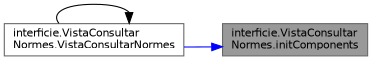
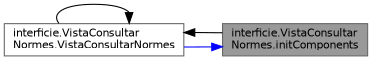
  digraph {
    rankdir=RL
    node [fontname=Helvetica fontsize=10 shape=box style=filled]
    edge [color=black dir=back fontname=Helvetica fontsize=10 labelfontname=Helvetica labelfontsize=10 style=solid]
    n1 [color=gray40 fillcolor=grey60 fontcolor=black height=0.2 label="interficie.VistaConsultar\lNormes.initComponents" width=0.4]
    n2 [color=grey40 fillcolor=white height=0.2 label="interficie.VistaConsultar\lNormes.VistaConsultarNormes" width=0.4]
    n1 -> n2 [color=blue]
+   n2 -> n1
    n2 -> n2
  }
